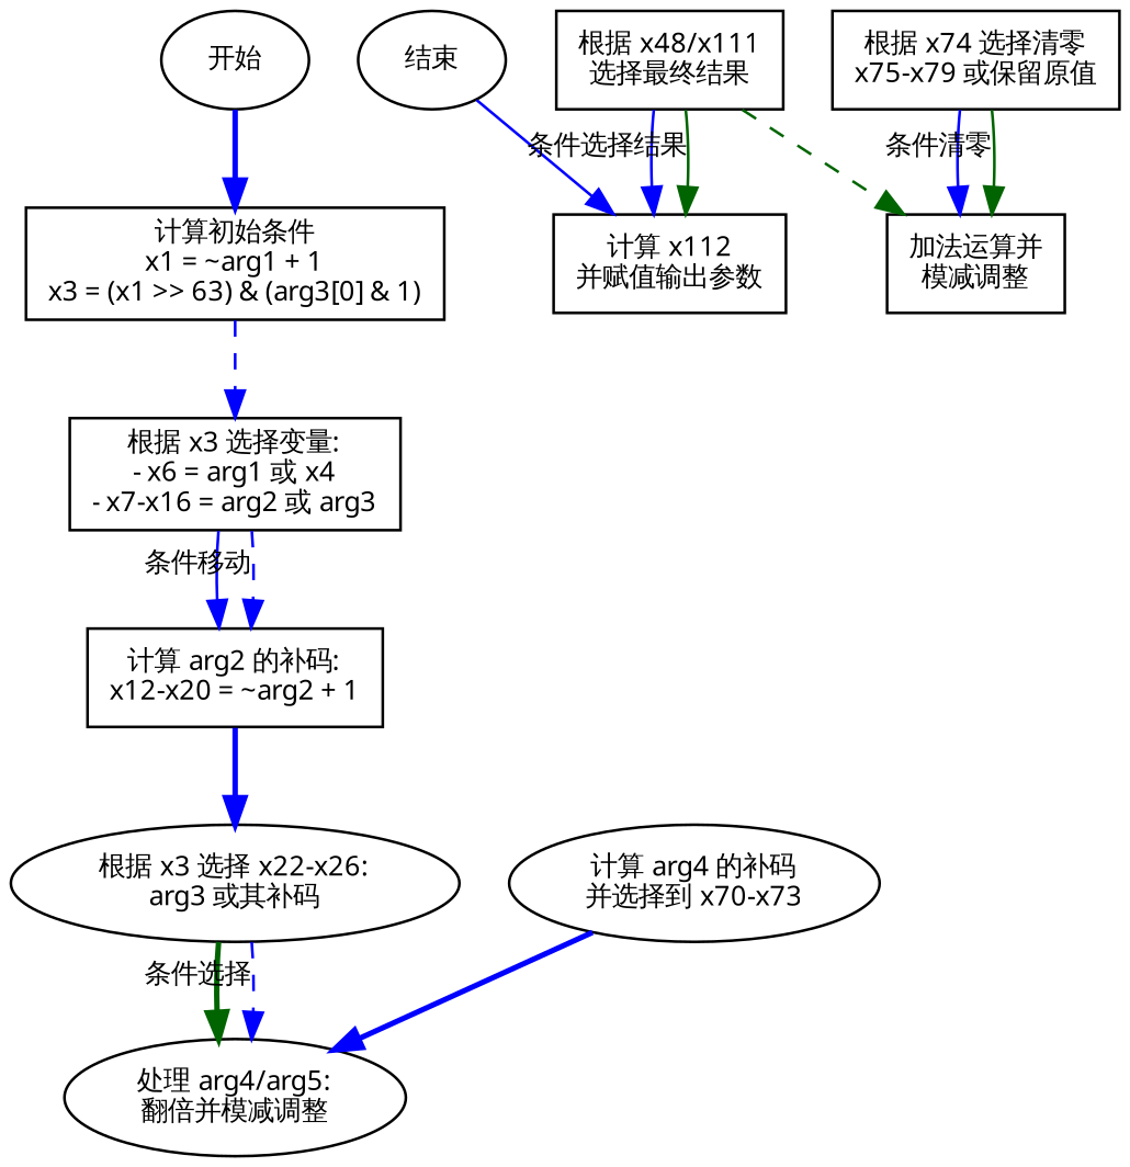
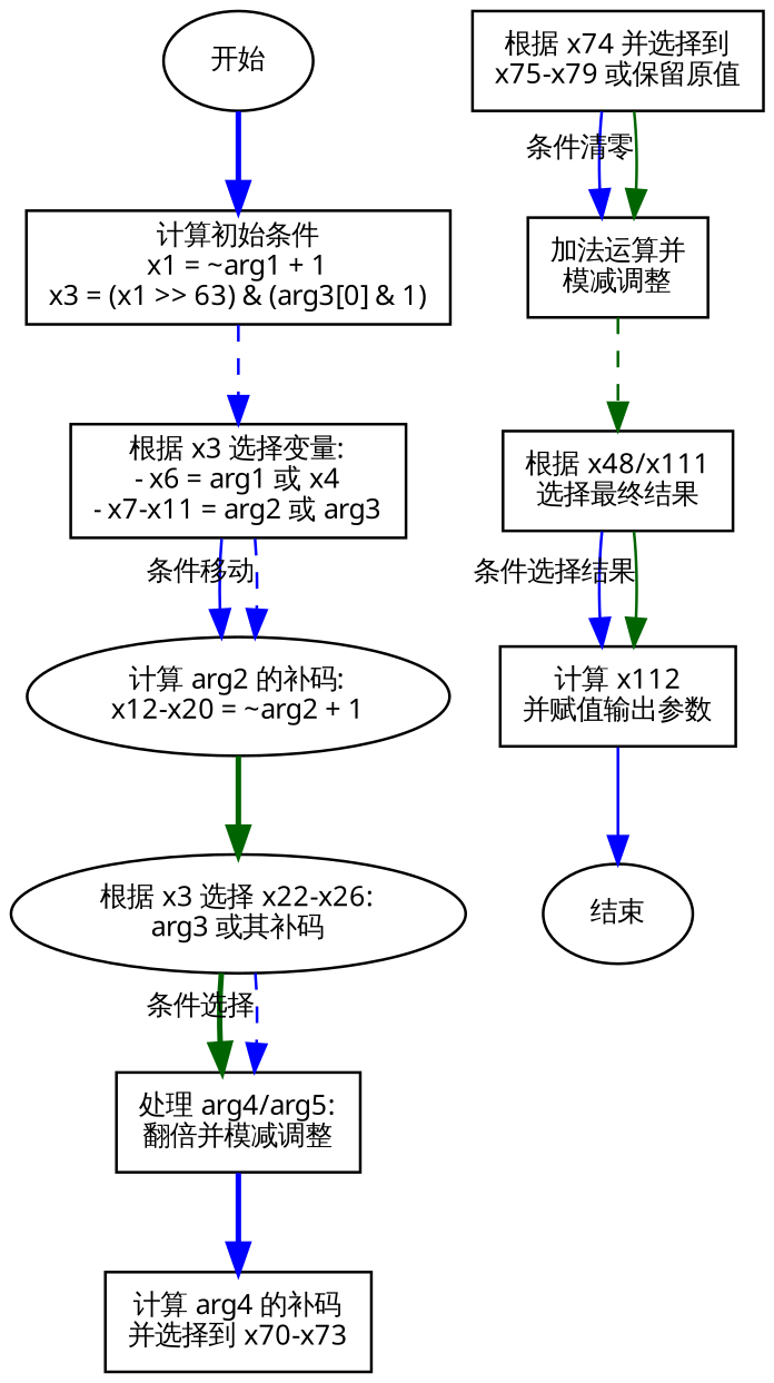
  digraph {
    fontname="Noto Sans"
    rankdir=TB
    node [fontname="Noto Sans" fontsize=10 shape=box]
    edge [color=blue fontname="Noto Sans" fontsize=10 style=solid]
    n1 [label="开始" shape=ellipse]
    n2 [label="计算初始条件\nx1 = ~arg1 + 1\nx3 = (x1 >> 63) & (arg3[0] & 1)"]
-   n3 [label="根据 x3 选择变量:\n- x6 = arg1 或 x4\n- x7-x16 = arg2 或 arg3"]
+   n3 [label="根据 x3 选择变量:\n- x6 = arg1 或 x4\n- x7-x11 = arg2 或 arg3"]
    n4 [label="结束" shape=ellipse]
-   n5 [label="计算 arg2 的补码:\nx12-x20 = ~arg2 + 1"]
+   n5 [label="计算 arg2 的补码:\nx12-x20 = ~arg2 + 1" shape=ellipse]
    n6 [label="根据 x3 选择 x22-x26:\narg3 或其补码" shape=ellipse]
-   n7 [label="处理 arg4/arg5:\n翻倍并模减调整" shape=ellipse]
-   n8 [label="计算 arg4 的补码\n并选择到 x70-x73" shape=ellipse]
-   n9 [label="根据 x74 选择清零\nx75-x79 或保留原值"]
+   n7 [label="处理 arg4/arg5:\n翻倍并模减调整"]
+   n8 [label="计算 arg4 的补码\n并选择到 x70-x73"]
+   n9 [label="根据 x74 并选择到\nx75-x79 或保留原值"]
    n10 [label="加法运算并\n模减调整"]
    n11 [label="根据 x48/x111\n选择最终结果"]
    n12 [label="计算 x112\n并赋值输出参数"]
    n1 -> n2 [style=bold]
    n2 -> n3 [style=dashed]
    n3 -> n5
    n3 -> n5 [style=dashed xlabel="条件移动"]
-   n5 -> n6 [style=bold]
+   n5 -> n6 [color=darkgreen style=bold]
    n6 -> n7 [color=darkgreen style=bold]
    n6 -> n7 [style=dashed xlabel="条件选择"]
-   n8 -> n7 [style=bold]
+   n7 -> n8 [style=bold]
    n9 -> n10
    n9 -> n10 [color=darkgreen xlabel="条件清零"]
-   n11 -> n10 [color=darkgreen style=dashed]
+   n10 -> n11 [color=darkgreen style=dashed]
    n11 -> n12
    n11 -> n12 [color=darkgreen xlabel="条件选择结果"]
-   n4 -> n12
+   n12 -> n4
  }
